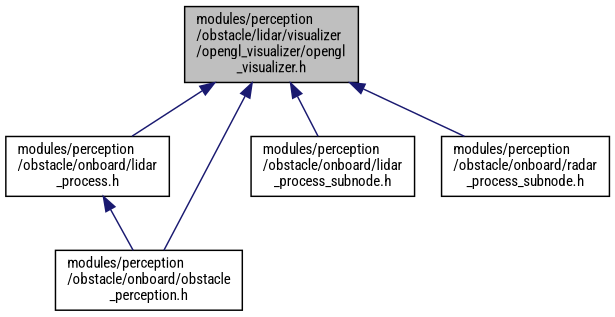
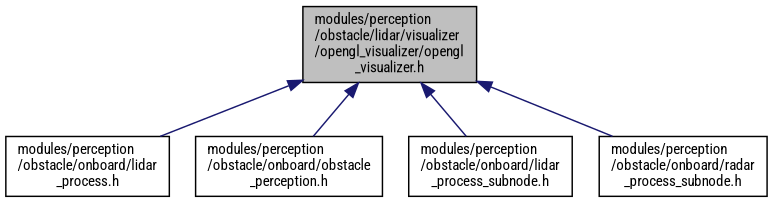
  digraph {
    fontname="Roboto Condensed"
    node [color=black fillcolor=white fontname="Roboto Condensed" fontsize=10 shape=record style=filled]
    edge [color=midnightblue dir=back fontname="Roboto Condensed" fontsize=10 labelfontname=Helvetica labelfontsize=10 style=solid]
    n1 [fillcolor=grey75 fontcolor=black height=0.2 label="modules/perception\l/obstacle/lidar/visualizer\l/opengl_visualizer/opengl\l_visualizer.h" width=0.4]
    n2 [height=0.2 label="modules/perception\l/obstacle/onboard/lidar\l_process.h" width=0.4]
    n3 [height=0.2 label="modules/perception\l/obstacle/onboard/obstacle\l_perception.h" width=0.4]
    n4 [height=0.2 label="modules/perception\l/obstacle/onboard/lidar\l_process_subnode.h" width=0.4]
    n5 [height=0.2 label="modules/perception\l/obstacle/onboard/radar\l_process_subnode.h" width=0.4]
    n1 -> n2
    n1 -> n3
    n1 -> n4
    n1 -> n5
-   n2 -> n3
  }
